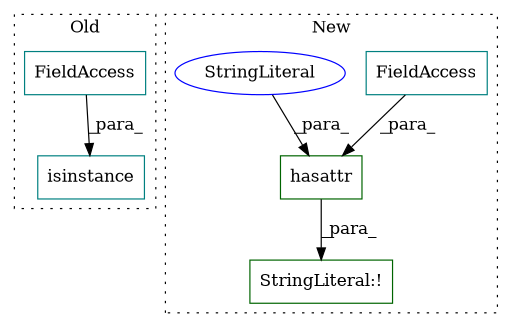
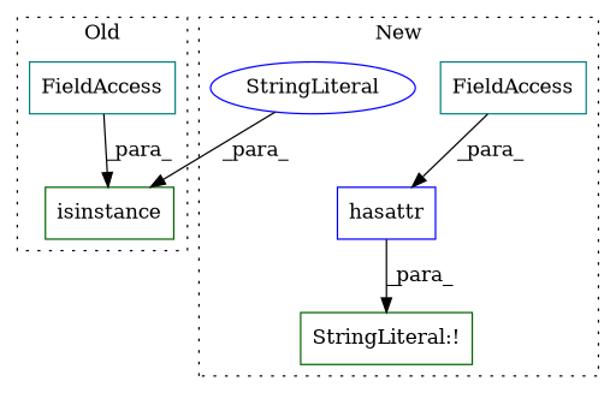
  digraph {
    node [a=32 color=darkgreen l=9 shape=box]
-   n1 [color=teal l="11,1" label=isinstance s="922,968"]
+   n1 [l="11,1" label=isinstance s="922,968"]
    n2 [a=22 color=teal label=FieldAccess s=933]
-   n3 [l="8,1" label=hasattr s="912,946"]
+   n3 [color=blue l="8,1" label=hasattr s="912,946"]
    n4 [a=45 color=blue l=16 label=StringLiteral s=930 shape=ellipse]
    n5 [a=38 l=1 label="StringLiteral:!" s=911]
    n6 [a=22 color=teal label=FieldAccess s=920]
    subgraph cluster_1 {
      label=Old
      style=dotted
      n1
      n2
    }
    subgraph cluster_2 {
      label=New
      style=dotted
      n3
      n4
      n5
      n6
    }
    n2 -> n1 [label=_para_]
    n3 -> n5 [label=_para_]
-   n4 -> n3 [label=_para_]
+   n4 -> n1 [label=_para_]
    n6 -> n3 [label=_para_]
  }
